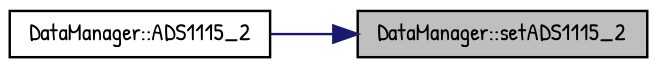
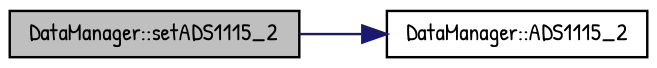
  digraph {
    rankdir=LR
    fontname="Patrick Hand"
    node [color=black fontname="Patrick Hand" fontsize=10 shape=record style=filled]
    n1 [fillcolor=grey75 fontcolor=black height=0.2 label="DataManager::setADS1115_2" width=0.4]
    n2 [fillcolor=white height=0.2 label="DataManager::ADS1115_2" width=0.4]
-   n2 -> n1 [color=midnightblue fontname="Patrick Hand" fontsize=10 labelfontname=Helvetica labelfontsize=10 style=solid]
+   n1 -> n2 [color=midnightblue fontname="Patrick Hand" fontsize=10 labelfontname=Helvetica labelfontsize=10 style=solid]
  }
